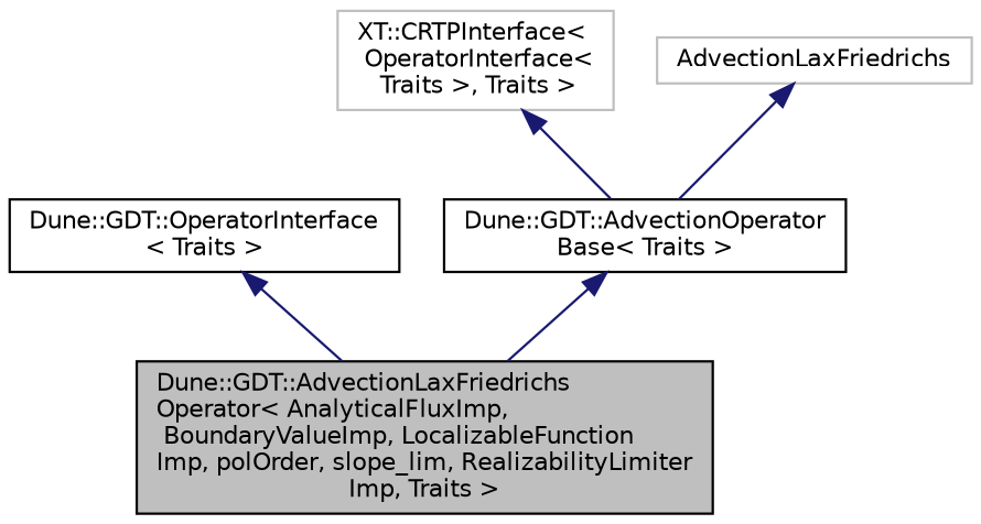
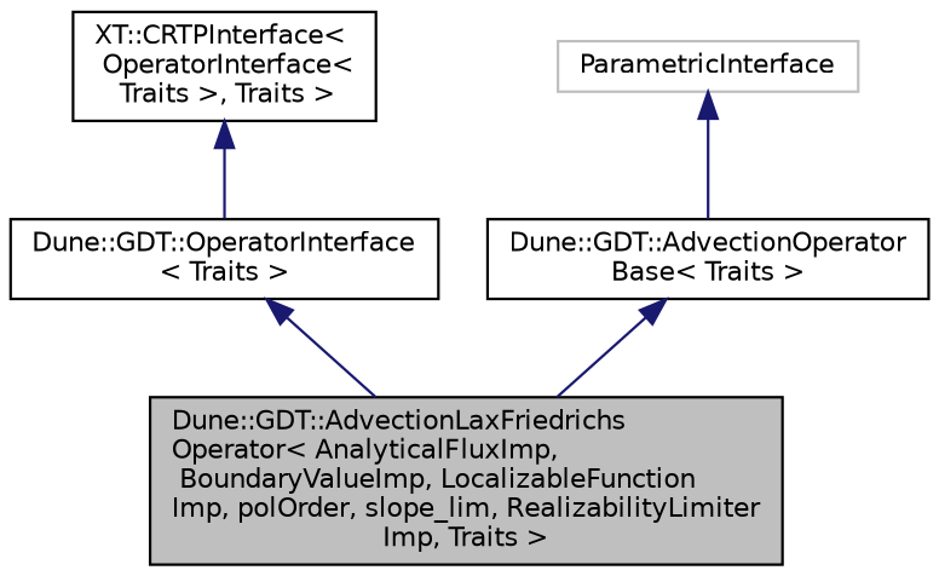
  digraph {
    node [color=black fillcolor=white fontname=Helvetica fontsize=10 shape=record style=filled]
    edge [color=midnightblue dir=back fontname=Helvetica fontsize=10 labelfontname=Helvetica labelfontsize=10 style=solid]
    n1 [fillcolor=grey75 fontcolor=black height=0.2 label="Dune::GDT::AdvectionLaxFriedrichs\lOperator\< AnalyticalFluxImp,\l BoundaryValueImp, LocalizableFunction\lImp, polOrder, slope_lim, RealizabilityLimiter\lImp, Traits \>" width=0.4]
    n2 [height=0.2 label="Dune::GDT::OperatorInterface\l\< Traits \>" width=0.4]
-   n3 [color=grey75 height=0.2 label="XT::CRTPInterface\<\l OperatorInterface\<\l Traits \>, Traits \>" width=0.4]
-   n4 [color=grey75 height=0.2 label=AdvectionLaxFriedrichs width=0.4]
+   n3 [height=0.2 label="XT::CRTPInterface\<\l OperatorInterface\<\l Traits \>, Traits \>" width=0.4]
+   n4 [color=grey75 height=0.2 label=ParametricInterface width=0.4]
    n5 [height=0.2 label="Dune::GDT::AdvectionOperator\lBase\< Traits \>" width=0.4]
    n2 -> n1
-   n3 -> n5
+   n3 -> n2
    n4 -> n5
    n5 -> n1
  }
